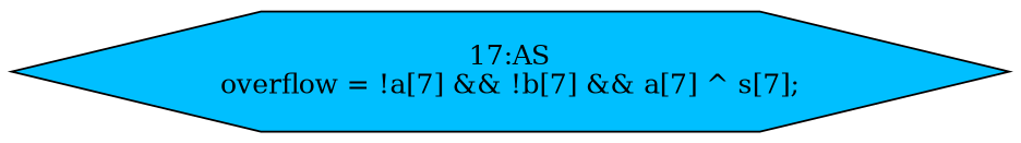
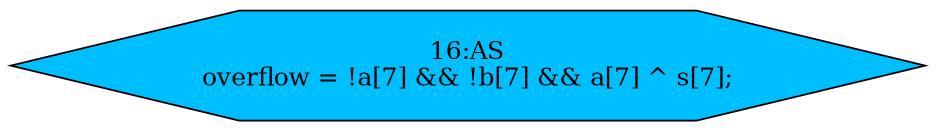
  strict digraph {
-   n1 [ast="<pyverilog.vparser.ast.Assign object at 0x7fa391fdda10>" def_var="['overflow']" fillcolor=deepskyblue label="17:AS\noverflow = !a[7] && !b[7] && a[7] ^ s[7];" statements="[]" style=filled typ=Assign use_var="['a', 'b', 'a', 's']" color=black shape=hexagon]
+   n1 [ast="<pyverilog.vparser.ast.Assign object at 0x7fa391fdda10>" def_var="['overflow']" fillcolor=deepskyblue label="16:AS\noverflow = !a[7] && !b[7] && a[7] ^ s[7];" statements="[]" style=filled typ=Assign use_var="['a', 'b', 'a', 's']" color=black shape=hexagon]
  }
